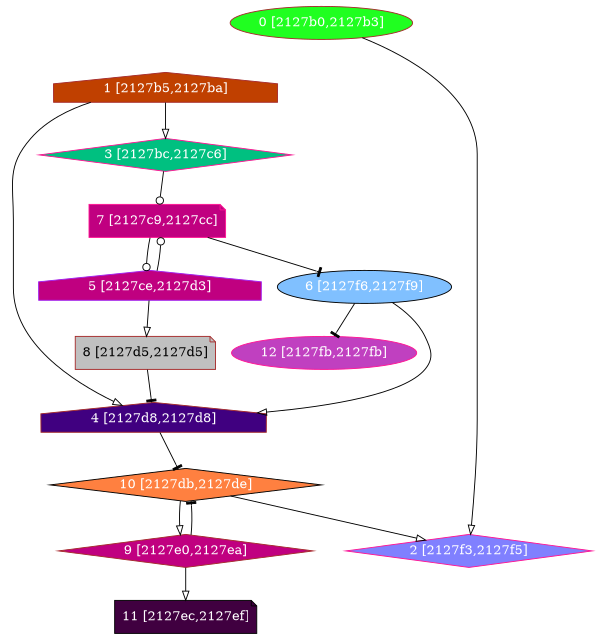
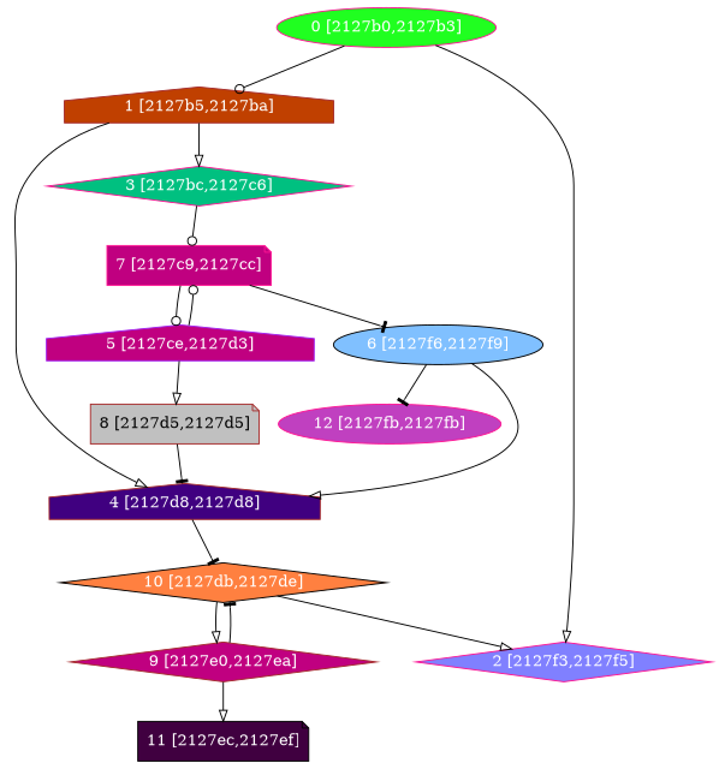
  digraph {
    node [color=brown fillcolor="#C00080" fontcolor="#ffffff" shape=diamond style=filled]
    edge [arrowhead=onormal]
-   n1 [fillcolor="#20FF20" label="0 [2127b0,2127b3]" shape=ellipse]
+   n1 [color=deeppink fillcolor="#20FF20" label="0 [2127b0,2127b3]" shape=ellipse]
    n2 [fillcolor="#C04000" label="1 [2127b5,2127ba]" shape=house]
    n3 [color=deeppink fillcolor="#8080FF" label="2 [2127f3,2127f5]"]
    n4 [color=deeppink fillcolor="#00C080" label="3 [2127bc,2127c6]"]
    n5 [fillcolor="#400080" label="4 [2127d8,2127d8]" shape=house]
    n6 [color=deeppink label="7 [2127c9,2127cc]" shape=note]
    n7 [color=black fillcolor="#FF8040" label="10 [2127db,2127de]"]
    n8 [color=purple label="5 [2127ce,2127d3]" shape=house]
    n9 [color=black fillcolor="#80C0FF" label="6 [2127f6,2127f9]" shape=ellipse]
    n10 [label="9 [2127e0,2127ea]"]
    n11 [fillcolor="#C0C0C0" fontcolor="#000000" label="8 [2127d5,2127d5]" shape=note]
    n12 [color=deeppink fillcolor="#C040C0" label="12 [2127fb,2127fb]" shape=ellipse]
    n13 [color=black fillcolor="#400040" label="11 [2127ec,2127ef]" shape=note]
+   n1 -> n2 [arrowhead=odot]
    n1 -> n3
    n2 -> n4
    n2 -> n5
    n4 -> n6 [arrowhead=odot]
    n5 -> n7 [arrowhead=tee]
    n6 -> n8 [arrowhead=odot]
    n6 -> n9 [arrowhead=tee]
    n7 -> n3
    n7 -> n10
    n8 -> n6 [arrowhead=odot]
    n8 -> n11
    n9 -> n5
    n9 -> n12 [arrowhead=tee]
    n10 -> n7 [arrowhead=tee]
    n10 -> n13
    n11 -> n5 [arrowhead=tee]
  }
